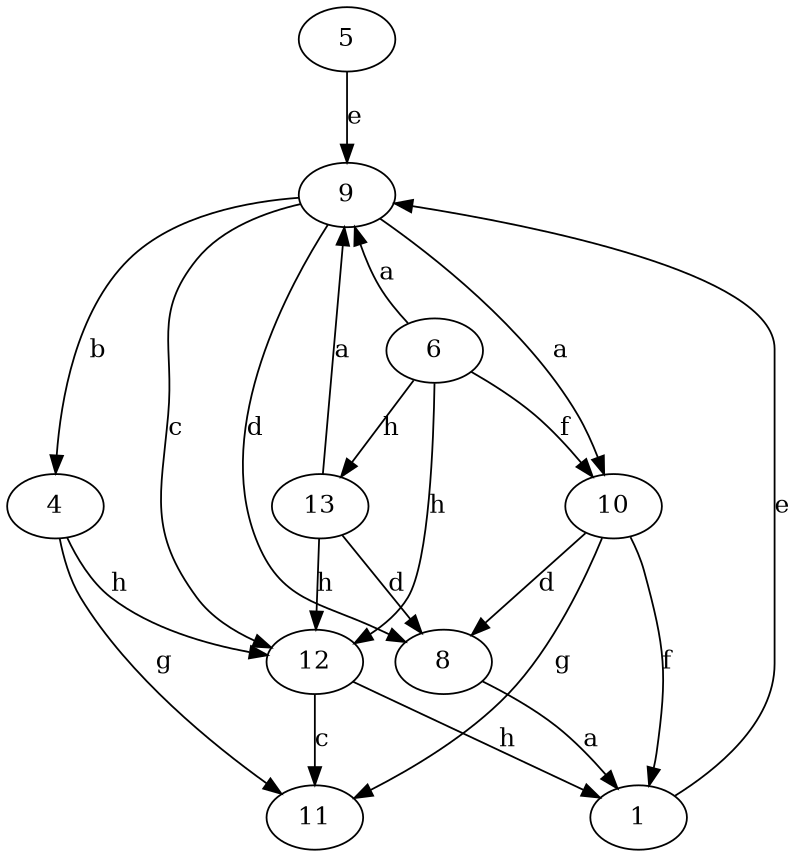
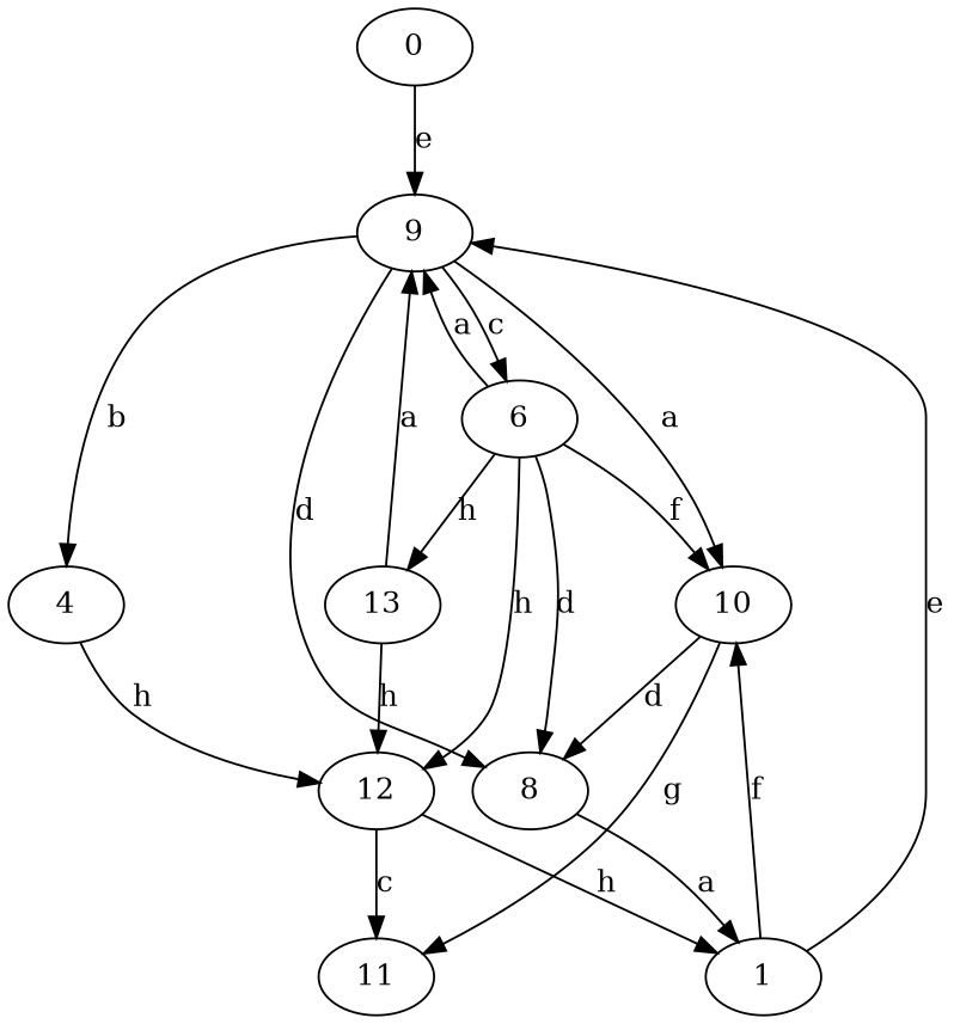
  strict digraph {
-   0 [label=5]
+   0
    9
    10
    4
    6
    8
    1
    11
    12
    13
    0 -> 9 [label=e]
    9 -> 10 [label=a]
    9 -> 4 [label=b]
-   9 -> 12 [label=c]
+   9 -> 6 [label=c]
    9 -> 8 [label=d]
    10 -> 8 [label=d]
    10 -> 11 [label=g]
-   4 -> 11 [label=g]
    4 -> 12 [label=h]
    6 -> 9 [label=a]
    6 -> 10 [label=f]
    6 -> 12 [label=h]
    6 -> 13 [label=h]
    8 -> 1 [label=a]
    1 -> 9 [label=e]
-   10 -> 1 [label=f]
+   1 -> 10 [label=f]
    12 -> 1 [label=h]
    12 -> 11 [label=c]
    13 -> 9 [label=a]
-   13 -> 8 [label=d]
+   6 -> 8 [label=d]
    13 -> 12 [label=h]
  }
